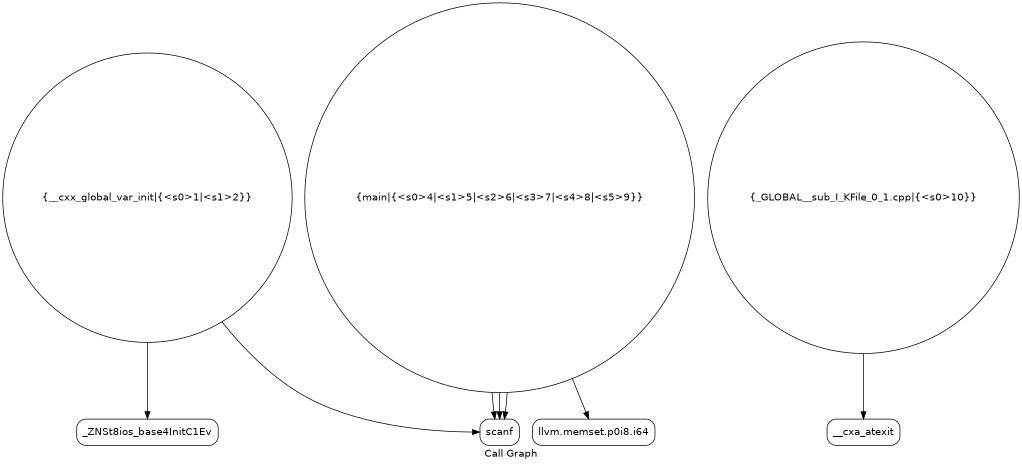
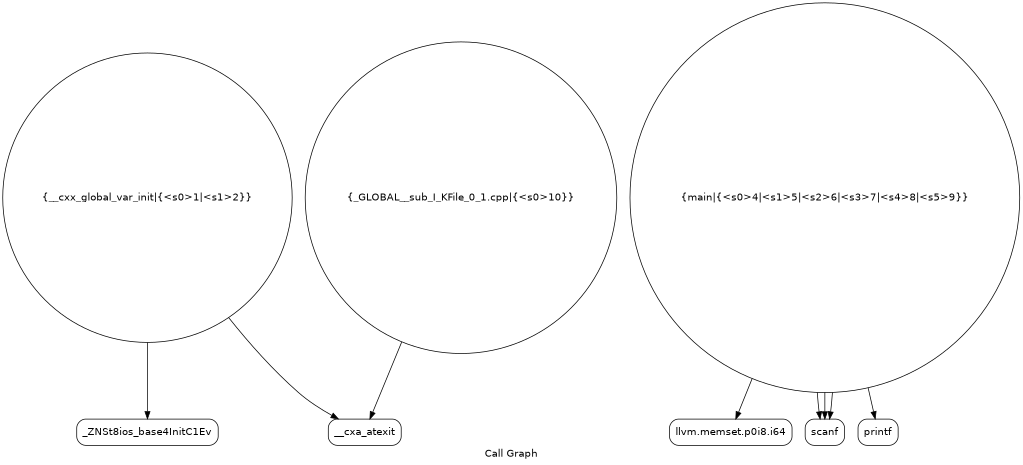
  digraph {
    fontname="DejaVu Sans"
    label="Call Graph"
    node [fontname="DejaVu Sans" shape=Mrecord]
    edge [color=black fontname="DejaVu Sans" tailport=s0]
    n1 [label="{__cxx_global_var_init|{<s0>1|<s1>2}}" shape=circle]
    n2 [label="{_ZNSt8ios_base4InitC1Ev}"]
    n3 [label="{__cxa_atexit}"]
    n4 [label="{llvm.memset.p0i8.i64}"]
    n5 [label="{_GLOBAL__sub_I_KFile_0_1.cpp|{<s0>10}}" shape=circle]
    n6 [label="{scanf}"]
+   n7 [label="{printf}"]
    n8 [label="{main|{<s0>4|<s1>5|<s2>6|<s3>7|<s4>8|<s5>9}}" shape=circle]
    n1 -> n2
-   n1 -> n6 [tailport=s1]
+   n1 -> n3 [tailport=s1]
    n5 -> n3
    n8 -> n4 [tailport=s3]
    n8 -> n6
    n8 -> n6 [tailport=s1]
    n8 -> n6 [tailport=s2]
+   n8 -> n7 [tailport=s5]
  }
